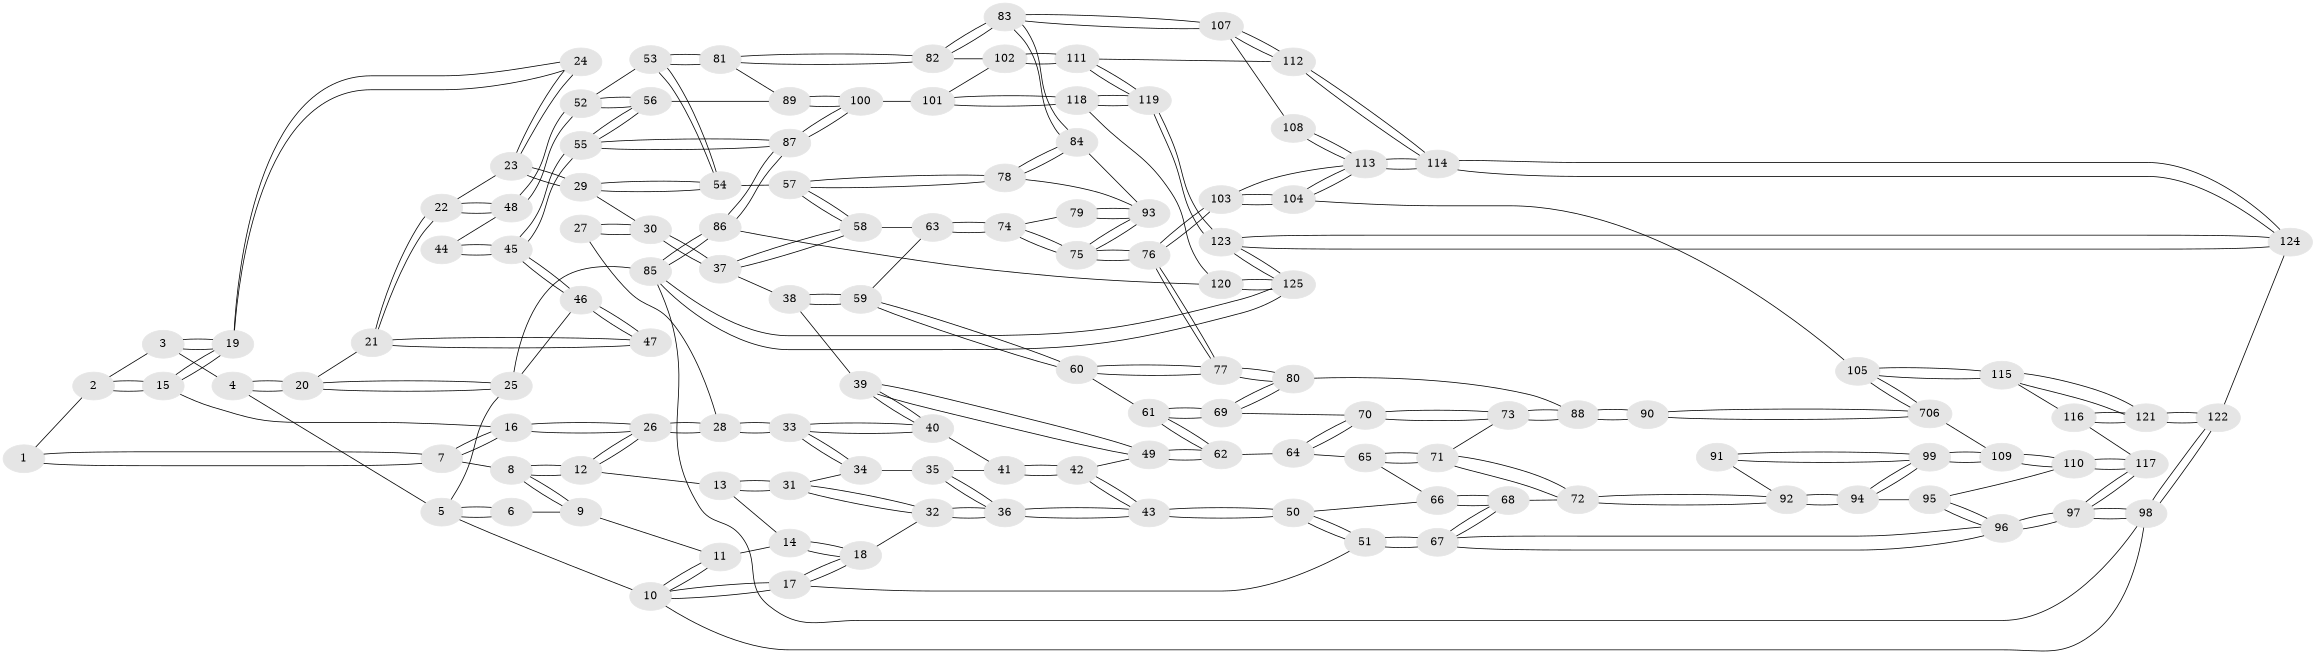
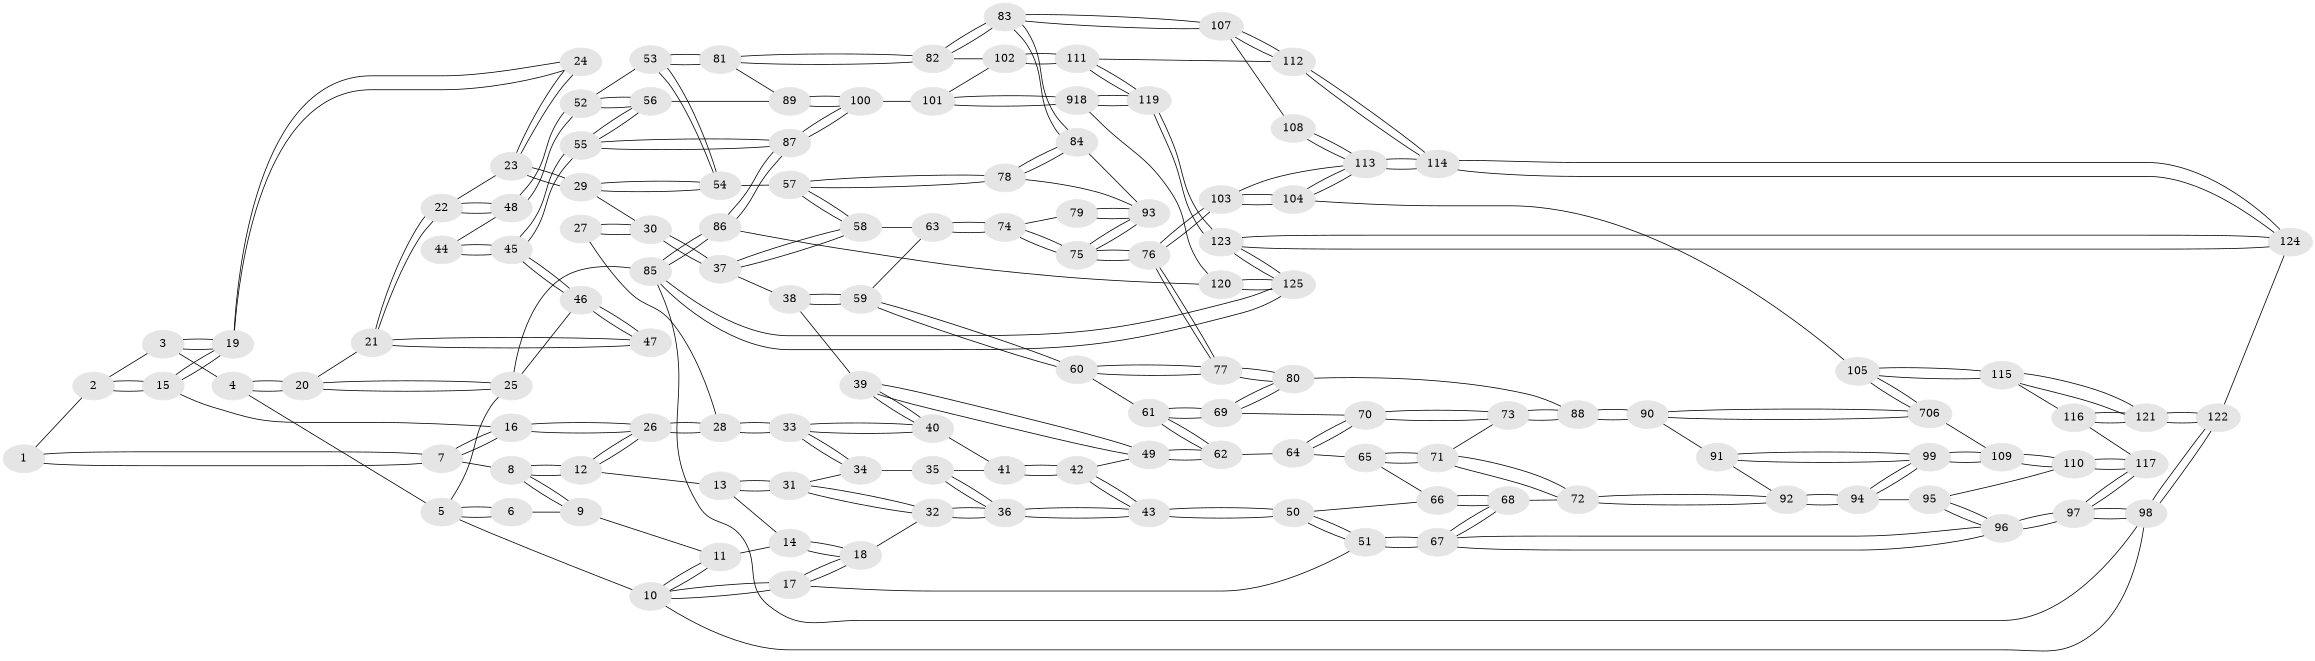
  graph {
    rankdir=LR
    node [color=gray90 style=filled]
    1
    2
    7
    3
    15
    8
    16
    4
    19
    5
    20
    24
    6
    10
    25
    21
    9
    11
    17
    98
    46
    85
    12
    26
    13
    14
    18
    51
    122
    31
    28
    32
    34
    67
    36
    22
    47
    23
    48
    29
    52
    30
    54
    27
    86
    125
    33
    37
    40
    57
    38
    58
    35
    43
    41
    42
    50
    39
    59
    63
    49
    60
    62
    66
    44
    45
    55
    56
    87
    53
    64
    68
    96
    81
    89
    82
    78
    100
    93
    84
    74
    61
    77
    69
    80
    70
    65
    75
    79
    71
    73
    72
    97
    92
    88
    94
    90
    76
    103
    104
    113
    83
    102
    107
    111
    108
    112
    120
    101
    91
    n111 [label=706]
    99
    109
    95
    110
    117
    124
-   118
+   118 [label=918]
    119
    105
    115
    114
    116
    121
    123
    1 -- 2
    1 -- 7
    1 -- 7
    2 -- 3
    2 -- 15
    2 -- 15
    7 -- 8
    7 -- 16
    7 -- 16
    3 -- 4
    3 -- 19
    3 -- 19
    15 -- 16
    15 -- 19
    15 -- 19
    8 -- 9
    8 -- 9
    8 -- 12
    8 -- 12
    16 -- 26
    16 -- 26
    4 -- 5
    4 -- 20
    4 -- 20
    19 -- 24
    19 -- 24
    5 -- 6
    5 -- 6
    5 -- 10
    5 -- 25
    20 -- 25
    20 -- 25
    20 -- 21
    6 -- 9
    10 -- 11
    10 -- 11
    10 -- 17
    10 -- 17
    10 -- 98
    25 -- 46
    25 -- 85
    21 -- 22
    21 -- 22
    21 -- 47
    21 -- 47
    9 -- 11
    11 -- 14
    17 -- 18
    17 -- 18
    17 -- 51
    98 -- 122
    98 -- 122
    46 -- 47
    46 -- 47
    85 -- 98
    85 -- 86
    85 -- 86
    85 -- 125
    85 -- 125
    12 -- 26
    12 -- 26
    12 -- 13
    26 -- 28
    26 -- 28
    13 -- 14
    13 -- 31
    13 -- 31
    14 -- 18
    14 -- 18
    18 -- 32
    51 -- 67
    51 -- 67
    122 -- 124
    31 -- 32
    31 -- 32
    31 -- 34
    28 -- 33
    28 -- 33
    32 -- 36
    32 -- 36
    34 -- 35
    67 -- 68
    67 -- 68
    67 -- 96
    67 -- 96
    36 -- 43
    36 -- 43
    22 -- 23
    22 -- 48
    22 -- 48
    23 -- 24
    23 -- 24
    23 -- 29
    23 -- 29
    48 -- 52
    48 -- 52
    29 -- 30
    29 -- 54
    29 -- 54
    52 -- 56
    52 -- 56
    52 -- 53
    30 -- 37
    30 -- 37
    54 -- 57
    27 -- 28
    27 -- 30
    27 -- 30
    86 -- 87
    86 -- 87
    86 -- 120
    33 -- 34
    33 -- 34
    33 -- 40
    33 -- 40
    37 -- 38
    37 -- 58
    37 -- 58
    40 -- 41
    57 -- 58
    57 -- 58
    57 -- 78
    57 -- 78
    38 -- 39
    38 -- 59
    38 -- 59
    58 -- 63
    35 -- 36
    35 -- 36
    35 -- 41
    43 -- 50
    43 -- 50
    41 -- 42
    41 -- 42
    42 -- 43
    42 -- 43
    42 -- 49
    50 -- 51
    50 -- 51
    50 -- 66
    39 -- 40
    39 -- 40
    39 -- 49
    39 -- 49
    59 -- 63
    59 -- 60
    59 -- 60
    63 -- 74
    63 -- 74
    49 -- 62
    49 -- 62
    60 -- 61
    60 -- 77
    60 -- 77
    62 -- 64
    66 -- 68
    66 -- 68
    44 -- 48
    44 -- 45
    44 -- 45
    45 -- 46
    45 -- 46
    45 -- 55
    45 -- 55
    55 -- 56
    55 -- 56
    55 -- 87
    55 -- 87
    56 -- 89
    87 -- 100
    87 -- 100
    53 -- 54
    53 -- 54
    53 -- 81
    53 -- 81
    64 -- 70
    64 -- 70
    64 -- 65
    68 -- 72
    96 -- 97
    96 -- 97
    81 -- 89
    81 -- 82
    81 -- 82
    89 -- 100
    89 -- 100
    82 -- 83
    82 -- 83
    82 -- 102
    78 -- 93
    78 -- 84
    78 -- 84
    100 -- 101
    84 -- 93
    74 -- 75
    74 -- 75
    74 -- 79
    61 -- 62
    61 -- 62
    61 -- 69
    61 -- 69
    77 -- 80
    77 -- 80
    69 -- 80
    69 -- 80
    69 -- 70
    80 -- 88
    70 -- 73
    70 -- 73
    65 -- 66
    65 -- 71
    65 -- 71
    75 -- 93
    75 -- 93
    75 -- 76
    75 -- 76
    79 -- 93
    79 -- 93
    71 -- 73
    71 -- 72
    71 -- 72
    73 -- 88
    73 -- 88
    72 -- 92
    72 -- 92
    97 -- 98
    97 -- 98
    97 -- 117
    97 -- 117
    92 -- 94
    92 -- 94
    88 -- 90
    88 -- 90
    94 -- 99
    94 -- 99
    94 -- 95
+   90 -- 91
    90 -- n111
    90 -- n111
    76 -- 77
    76 -- 77
    76 -- 103
    76 -- 103
    103 -- 104
    103 -- 104
    103 -- 113
    104 -- 113
    104 -- 113
    104 -- 105
    113 -- 114
    113 -- 114
    83 -- 84
    83 -- 84
    83 -- 107
    83 -- 107
    102 -- 111
    102 -- 111
    107 -- 108
    107 -- 112
    107 -- 112
    111 -- 112
    111 -- 119
    111 -- 119
    108 -- 113
    108 -- 113
    112 -- 114
    112 -- 114
    120 -- 125
    120 -- 125
    101 -- 102
    101 -- 118
    101 -- 118
    91 -- 92
    91 -- 99
    91 -- 99
    n111 -- 109
    99 -- 109
    99 -- 109
    109 -- 110
    109 -- 110
    95 -- 96
    95 -- 96
    95 -- 110
    110 -- 117
    110 -- 117
    118 -- 120
    118 -- 119
    118 -- 119
    119 -- 123
    119 -- 123
    105 -- n111
    105 -- n111
    105 -- 115
    105 -- 115
    115 -- 116
    115 -- 121
    115 -- 121
    114 -- 124
    114 -- 124
    116 -- 117
    116 -- 121
    116 -- 121
    121 -- 122
    121 -- 122
    123 -- 125
    123 -- 125
    123 -- 124
    123 -- 124
  }
